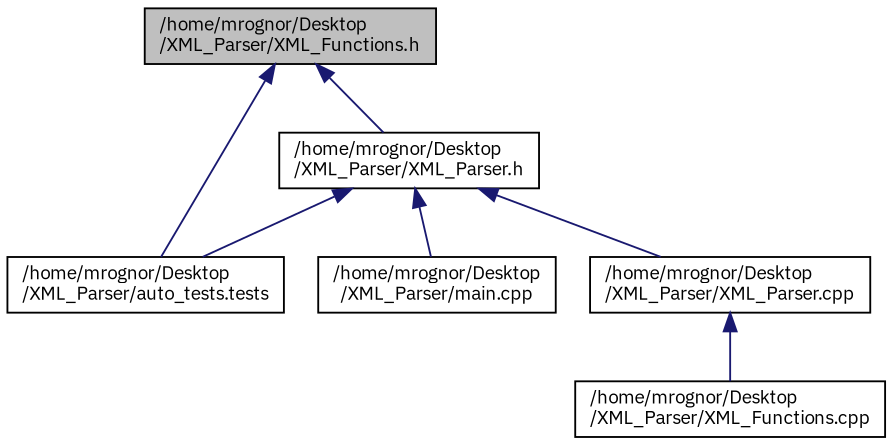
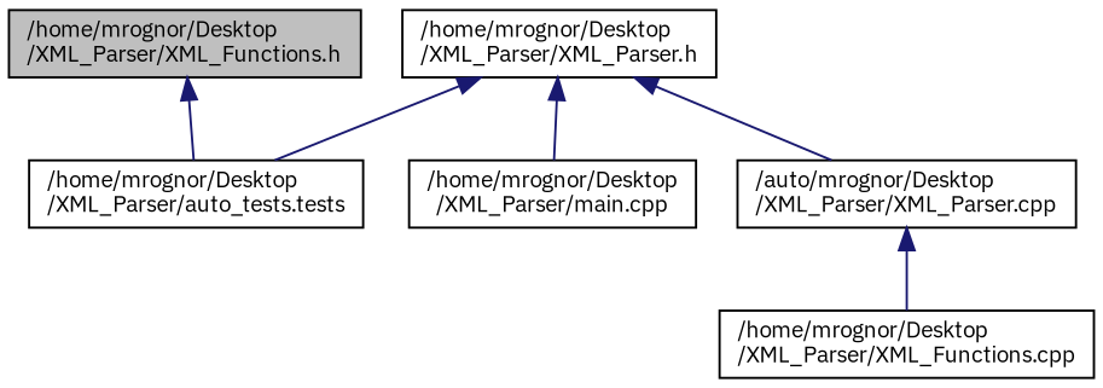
  digraph {
    fontname="IBM Plex Sans"
    node [color=black fillcolor=white fontname="IBM Plex Sans" fontsize=10 shape=record style=filled]
    edge [color=midnightblue dir=back fontname="IBM Plex Sans" fontsize=10 labelfontname=Helvetica labelfontsize=10 style=solid]
    n1 [fillcolor=grey75 fontcolor=black height=0.2 label="/home/mrognor/Desktop\l/XML_Parser/XML_Functions.h" width=0.4]
    n2 [height=0.2 label="/home/mrognor/Desktop\l/XML_Parser/XML_Parser.h" width=0.4]
    n3 [height=0.2 label="/home/mrognor/Desktop\l/XML_Parser/auto_tests.tests" width=0.4]
    n4 [height=0.2 label="/home/mrognor/Desktop\l/XML_Parser/main.cpp" width=0.4]
-   n5 [height=0.2 label="/home/mrognor/Desktop\l/XML_Parser/XML_Parser.cpp" width=0.4]
+   n5 [height=0.2 label="/auto/mrognor/Desktop\l/XML_Parser/XML_Parser.cpp" width=0.4]
    n6 [height=0.2 label="/home/mrognor/Desktop\l/XML_Parser/XML_Functions.cpp" width=0.4]
-   n1 -> n2
    n1 -> n3
    n2 -> n3
    n2 -> n4
    n2 -> n5
    n5 -> n6
  }
